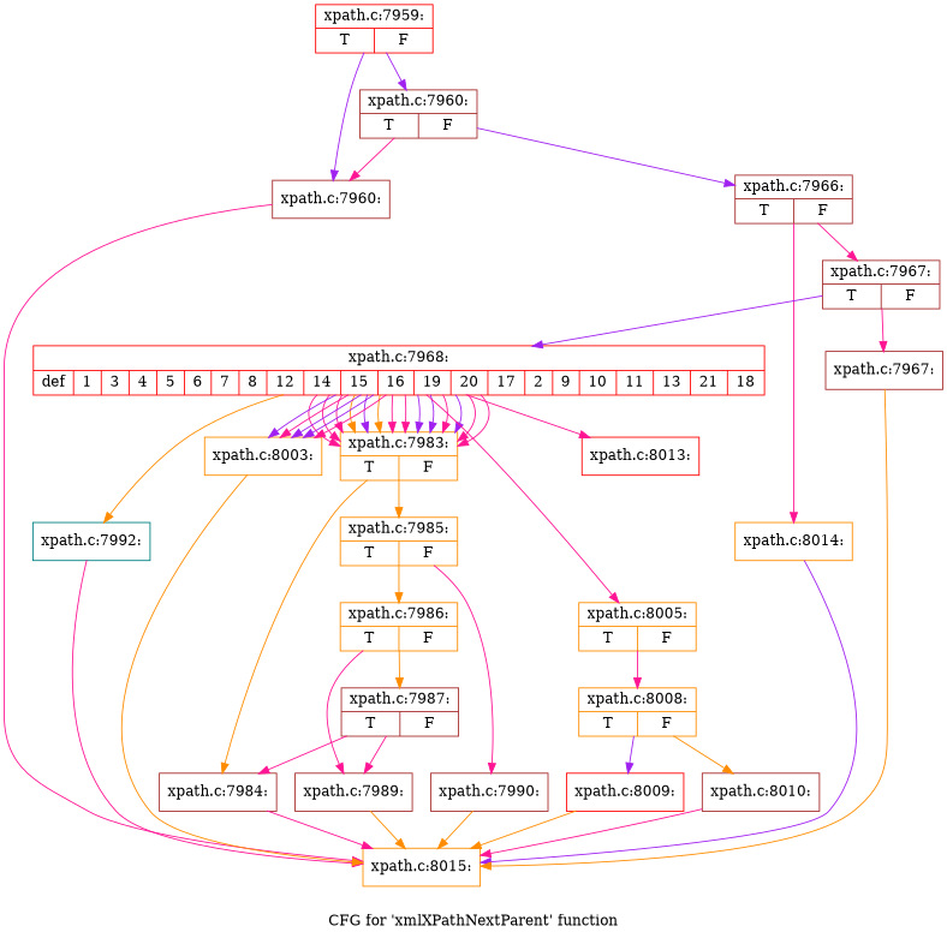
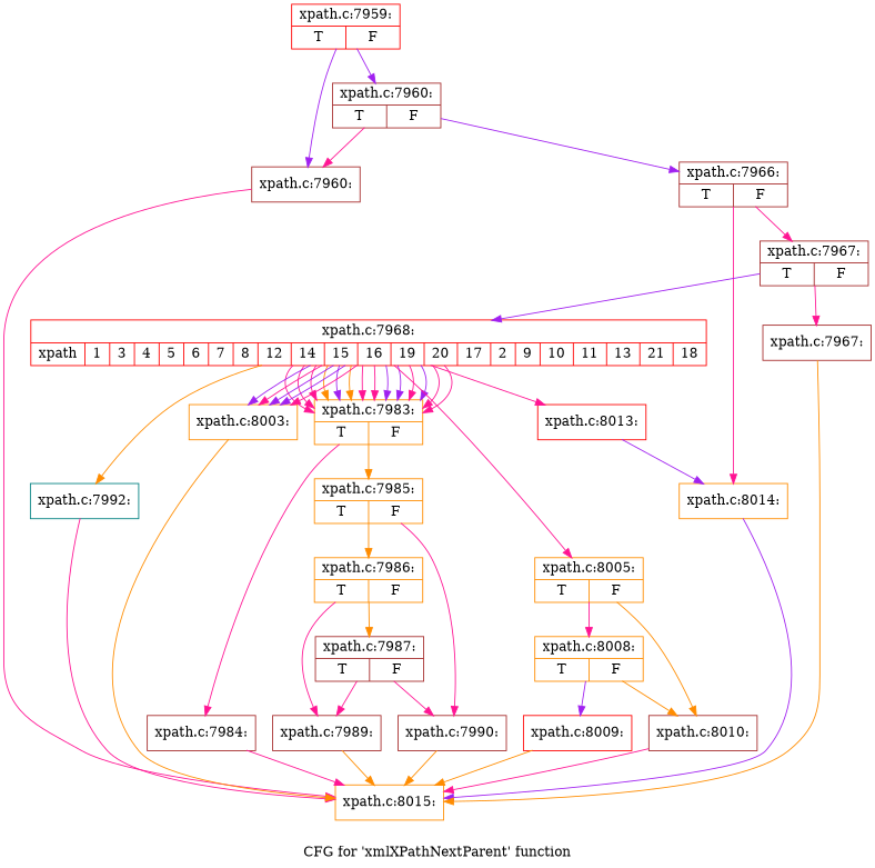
  digraph {
    label="CFG for 'xmlXPathNextParent' function"
    node [color=brown shape=record]
    edge [color=deeppink]
    n1 [color=red label="{xpath.c:7959:|{<s0>T|<s1>F}}"]
    n2 [label="{xpath.c:7960:}"]
    n3 [label="{xpath.c:7960:|{<s0>T|<s1>F}}"]
    n4 [color=darkorange label="{xpath.c:8015:}"]
    n5 [label="{xpath.c:7966:|{<s0>T|<s1>F}}"]
    n6 [label="{xpath.c:7967:|{<s0>T|<s1>F}}"]
    n7 [color=darkorange label="{xpath.c:8014:}"]
    n8 [label="{xpath.c:7967:}"]
-   n9 [color=red label="{xpath.c:7968:|{<s0>def|<s1>1|<s2>3|<s3>4|<s4>5|<s5>6|<s6>7|<s7>8|<s8>12|<s9>14|<s10>15|<s11>16|<s12>19|<s13>20|<s14>17|<s15>2|<s16>9|<s17>10|<s18>11|<s19>13|<s20>21|<s21>18}}"]
+   n9 [color=red label="{xpath.c:7968:|{<s0>xpath|<s1>1|<s2>3|<s3>4|<s4>5|<s5>6|<s6>7|<s7>8|<s8>12|<s9>14|<s10>15|<s11>16|<s12>19|<s13>20|<s14>17|<s15>2|<s16>9|<s17>10|<s18>11|<s19>13|<s20>21|<s21>18}}"]
    n10 [color=red label="{xpath.c:8013:}"]
    n11 [color=darkorange label="{xpath.c:7983:|{<s0>T|<s1>F}}"]
    n12 [color=teal label="{xpath.c:7992:}"]
    n13 [color=darkorange label="{xpath.c:8003:}"]
    n14 [color=darkorange label="{xpath.c:8005:|{<s0>T|<s1>F}}"]
    n15 [label="{xpath.c:7984:}"]
    n16 [color=darkorange label="{xpath.c:7985:|{<s0>T|<s1>F}}"]
    n17 [color=darkorange label="{xpath.c:8008:|{<s0>T|<s1>F}}"]
    n18 [label="{xpath.c:8010:}"]
    n19 [color=darkorange label="{xpath.c:7986:|{<s0>T|<s1>F}}"]
    n20 [label="{xpath.c:7990:}"]
    n21 [color=red label="{xpath.c:8009:}"]
    n22 [label="{xpath.c:7989:}"]
    n23 [label="{xpath.c:7987:|{<s0>T|<s1>F}}"]
    n1 -> n2 [color=purple]
    n1 -> n3 [color=purple]
    n2 -> n4
    n3 -> n2
    n3 -> n5 [color=purple]
    n5 -> n6
    n5 -> n7
    n6 -> n8
    n6 -> n9 [color=purple]
    n7 -> n4 [color=purple]
    n8 -> n4 [color=darkorange]
    n9 -> n10
    n9 -> n11
    n9 -> n11
    n9 -> n11
    n9 -> n11 [color=darkorange]
    n9 -> n11 [color=purple]
    n9 -> n11 [color=darkorange]
    n9 -> n11
    n9 -> n11
    n9 -> n11 [color=purple]
    n9 -> n11 [color=purple]
    n9 -> n11
    n9 -> n11 [color=purple]
    n9 -> n11
    n9 -> n11
    n9 -> n12 [color=darkorange]
    n9 -> n13 [color=purple]
    n9 -> n13
    n9 -> n13 [color=purple]
    n9 -> n13 [color=purple]
    n9 -> n13
    n9 -> n14
-   n11 -> n15 [color=darkorange]
+   n10 -> n7 [color=purple]
+   n11 -> n15
    n11 -> n16 [color=darkorange]
    n12 -> n4
    n13 -> n4 [color=darkorange]
    n14 -> n17
+   n14 -> n18 [color=darkorange]
    n15 -> n4
    n16 -> n19 [color=darkorange]
    n16 -> n20
    n17 -> n18 [color=darkorange]
    n17 -> n21 [color=purple]
    n18 -> n4
    n19 -> n22
    n19 -> n23 [color=darkorange]
    n20 -> n4 [color=darkorange]
    n21 -> n4 [color=darkorange]
    n22 -> n4 [color=darkorange]
-   n23 -> n15
+   n23 -> n20
    n23 -> n22
  }
